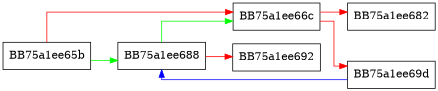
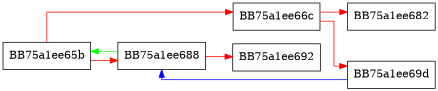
  digraph {
    rankdir=LR
    splines=ortho
    node [shape=box]
    edge [color=red]
    BB75a1ee65b
    BB75a1ee688
    BB75a1ee66c
    BB75a1ee692
    BB75a1ee69d
    BB75a1ee682
-   BB75a1ee65b -> BB75a1ee688 [color=green]
+   BB75a1ee65b -> BB75a1ee688
    BB75a1ee65b -> BB75a1ee66c
-   BB75a1ee688 -> BB75a1ee66c [color=green]
+   BB75a1ee688 -> BB75a1ee65b [color=green]
    BB75a1ee688 -> BB75a1ee692
    BB75a1ee66c -> BB75a1ee69d
    BB75a1ee66c -> BB75a1ee682
    BB75a1ee69d -> BB75a1ee688 [color=blue]
  }
